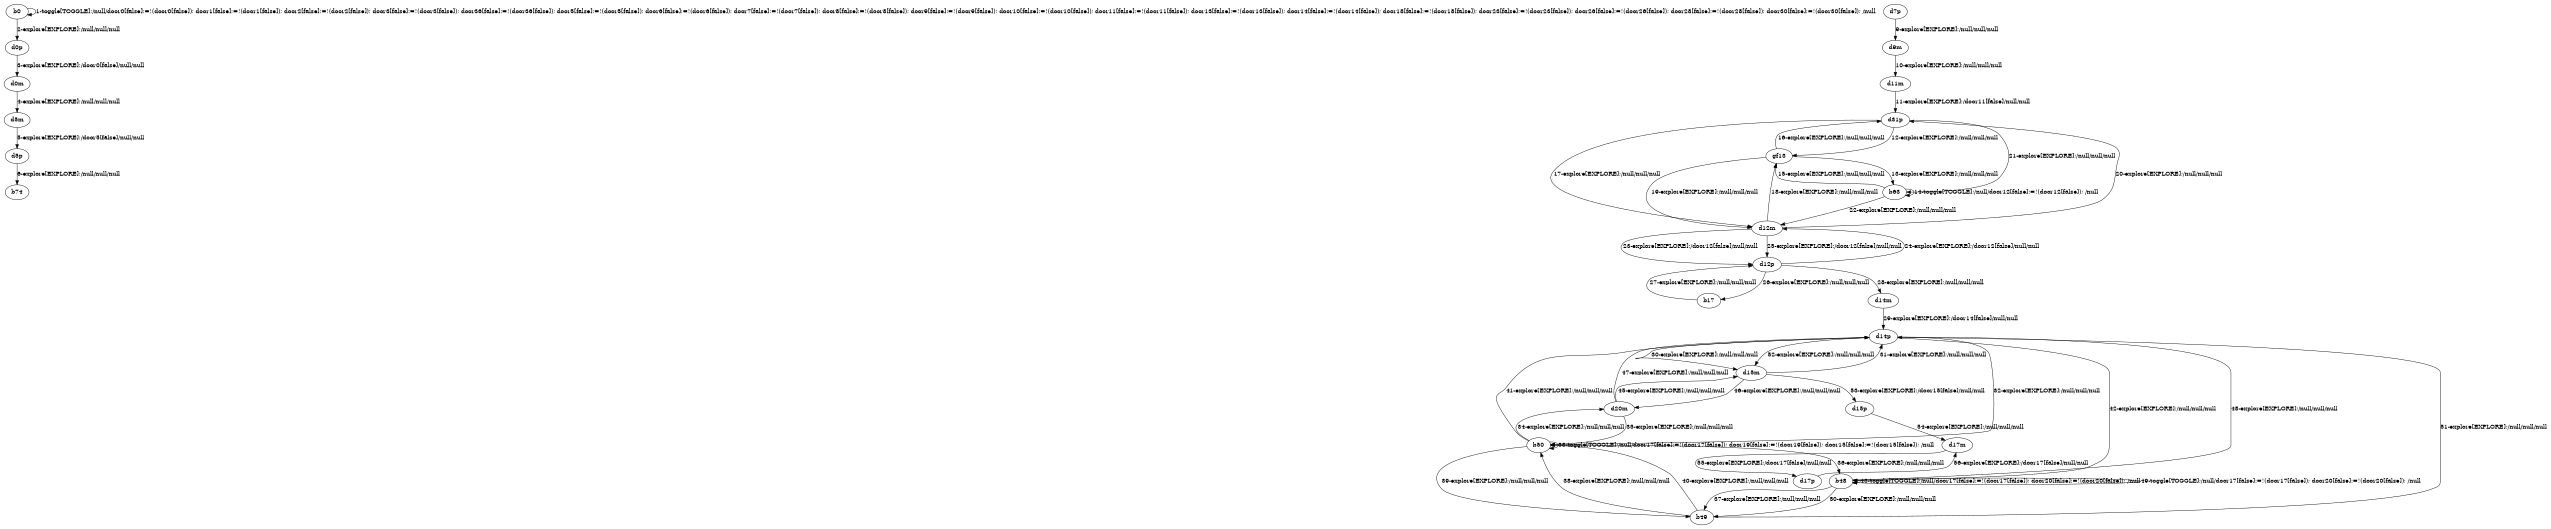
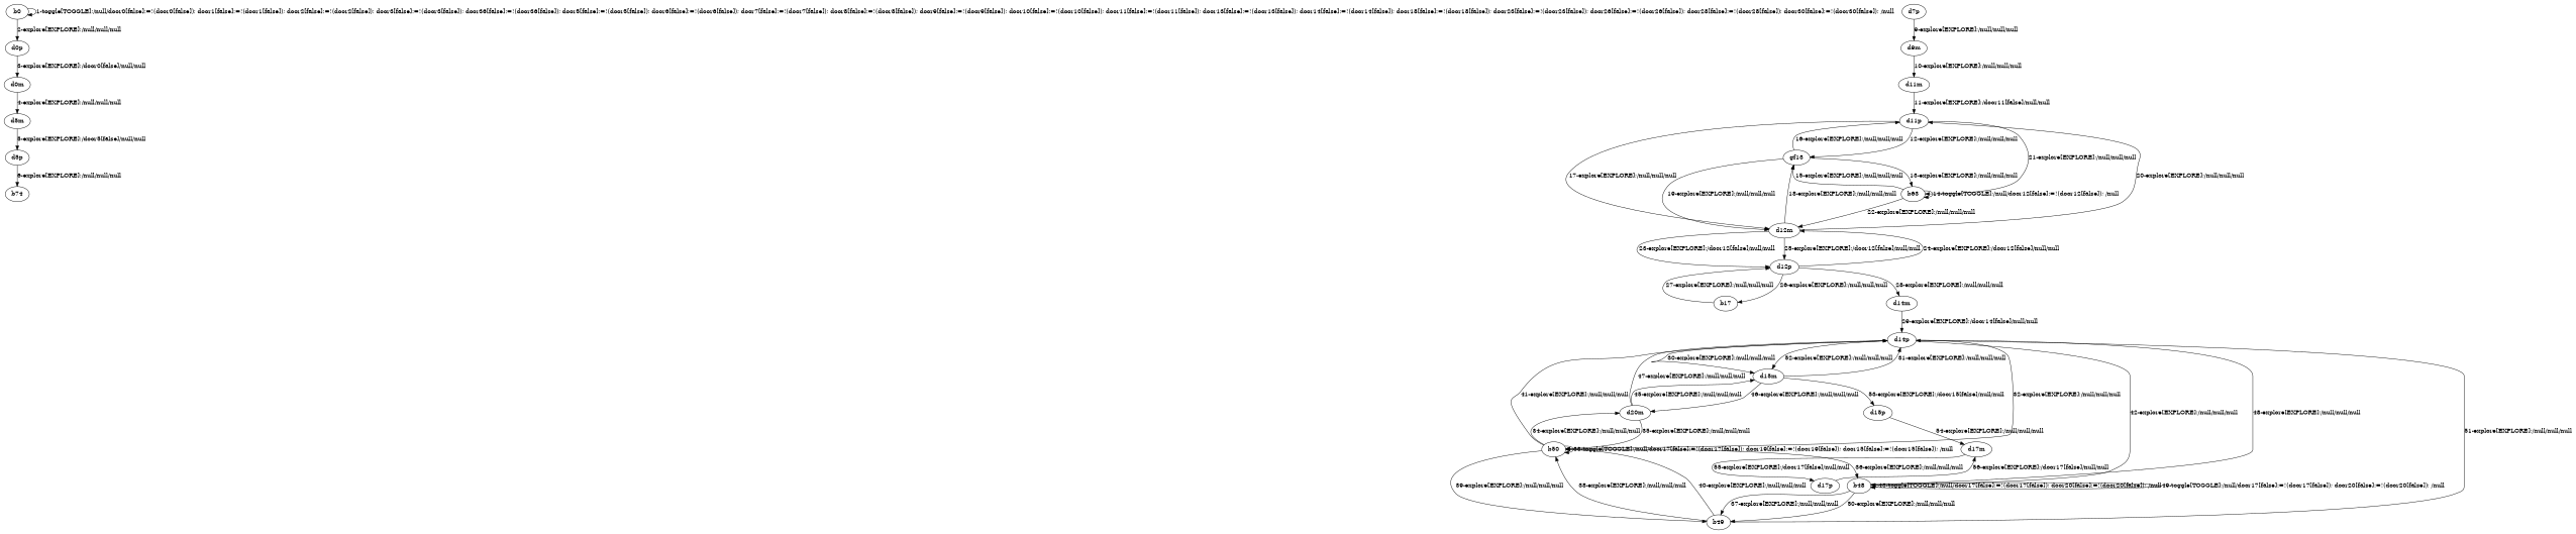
  digraph {
    b0
    d0p
    d0m
    d5m
    d5p
    b74
    d7p
    d9m
    d11m
-   d11p [label=d31p]
+   d11p
    gf13
    b63
    d12m
    d12p
    n15 [label=b17]
    d14m
    d14p
    d15m
    b50
    b48
    d20m
    d15p
    b49
    d17m
    d17p
    b0 -> b0 [label="1-toggle[TOGGLE];/null/door0[false]:=!(door0[false]); door1[false]:=!(door1[false]); door2[false]:=!(door2[false]); door3[false]:=!(door3[false]); door36[false]:=!(door36[false]); door5[false]:=!(door5[false]); door6[false]:=!(door6[false]); door7[false]:=!(door7[false]); door8[false]:=!(door8[false]); door9[false]:=!(door9[false]); door10[false]:=!(door10[false]); door11[false]:=!(door11[false]); door13[false]:=!(door13[false]); door14[false]:=!(door14[false]); door18[false]:=!(door18[false]); door23[false]:=!(door23[false]); door26[false]:=!(door26[false]); door28[false]:=!(door28[false]); door30[false]:=!(door30[false]); /null"]
    b0 -> d0p [label="2-explore[EXPLORE];/null/null/null"]
    d0p -> d0m [label="3-explore[EXPLORE];/door0[false]/null/null"]
    d0m -> d5m [label="4-explore[EXPLORE];/null/null/null"]
    d5m -> d5p [label="5-explore[EXPLORE];/door5[false]/null/null"]
    d5p -> b74 [label="6-explore[EXPLORE];/null/null/null"]
    d7p -> d9m [label="9-explore[EXPLORE];/null/null/null"]
    d9m -> d11m [label="10-explore[EXPLORE];/null/null/null"]
    d11m -> d11p [label="11-explore[EXPLORE];/door11[false]/null/null"]
    d11p -> gf13 [label="12-explore[EXPLORE];/null/null/null"]
    d11p -> b63 [label="21-explore[EXPLORE];/null/null/null"]
    d11p -> d12m [label="17-explore[EXPLORE];/null/null/null"]
    gf13 -> d11p [label="16-explore[EXPLORE];/null/null/null"]
    gf13 -> b63 [label="13-explore[EXPLORE];/null/null/null"]
    gf13 -> d12m [label="19-explore[EXPLORE];/null/null/null"]
    b63 -> gf13 [label="15-explore[EXPLORE];/null/null/null"]
    b63 -> b63 [label="14-toggle[TOGGLE];/null/door12[false]:=!(door12[false]); /null"]
    b63 -> d12m [label="22-explore[EXPLORE];/null/null/null"]
    d12m -> d11p [label="20-explore[EXPLORE];/null/null/null"]
    d12m -> gf13 [label="18-explore[EXPLORE];/null/null/null"]
    d12m -> d12p [label="23-explore[EXPLORE];/door12[false]/null/null"]
    d12m -> d12p [label="25-explore[EXPLORE];/door12[false]/null/null"]
    d12p -> d12m [label="24-explore[EXPLORE];/door12[false]/null/null"]
    d12p -> n15 [label="26-explore[EXPLORE];/null/null/null"]
    d12p -> d14m [label="28-explore[EXPLORE];/null/null/null"]
    n15 -> d12p [label="27-explore[EXPLORE];/null/null/null"]
    d14m -> d14p [label="29-explore[EXPLORE];/door14[false]/null/null"]
    d14p -> d15m [label="30-explore[EXPLORE];/null/null/null"]
    d14p -> d15m [label="52-explore[EXPLORE];/null/null/null"]
    d14p -> b50 [label="32-explore[EXPLORE];/null/null/null"]
    d14p -> b48 [label="42-explore[EXPLORE];/null/null/null"]
    d14p -> b48 [label="48-explore[EXPLORE];/null/null/null"]
    d15m -> d14p [label="31-explore[EXPLORE];/null/null/null"]
    d15m -> d20m [label="46-explore[EXPLORE];/null/null/null"]
    d15m -> d15p [label="53-explore[EXPLORE];/door15[false]/null/null"]
    b50 -> d14p [label="41-explore[EXPLORE];/null/null/null"]
    b50 -> b50 [label="33-toggle[TOGGLE];/null/door17[false]:=!(door17[false]); door19[false]:=!(door19[false]); door15[false]:=!(door15[false]); /null"]
    b50 -> b48 [label="36-explore[EXPLORE];/null/null/null"]
    b50 -> d20m [label="34-explore[EXPLORE];/null/null/null"]
    b50 -> b49 [label="39-explore[EXPLORE];/null/null/null"]
    b48 -> b48 [label="43-toggle[TOGGLE];/null/door17[false]:=!(door17[false]); door20[false]:=!(door20[false]); /null"]
    b48 -> b48 [label="49-toggle[TOGGLE];/null/door17[false]:=!(door17[false]); door20[false]:=!(door20[false]); /null"]
    b48 -> b49 [label="37-explore[EXPLORE];/null/null/null"]
    b48 -> b49 [label="50-explore[EXPLORE];/null/null/null"]
    d20m -> d14p [label="47-explore[EXPLORE];/null/null/null"]
    d20m -> d15m [label="45-explore[EXPLORE];/null/null/null"]
    d20m -> b50 [label="35-explore[EXPLORE];/null/null/null"]
    d15p -> d17m [label="54-explore[EXPLORE];/null/null/null"]
    b49 -> d14p [label="51-explore[EXPLORE];/null/null/null"]
    b49 -> b50 [label="38-explore[EXPLORE];/null/null/null"]
    b49 -> b50 [label="40-explore[EXPLORE];/null/null/null"]
    d17m -> d17p [label="55-explore[EXPLORE];/door17[false]/null/null"]
    d17p -> d17m [label="56-explore[EXPLORE];/door17[false]/null/null"]
  }
